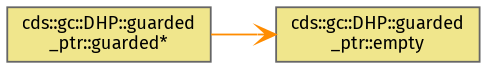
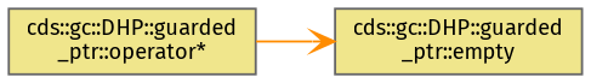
  digraph {
    rankdir=LR
    fontname="Fira Sans"
    node [fillcolor=khaki fontname="Fira Sans" fontsize=10 shape=box style=filled]
-   n1 [color=gray40 fontcolor=black height=0.2 label="cds::gc::DHP::guarded\l_ptr::guarded*" width=0.4]
+   n1 [color=gray40 fontcolor=black height=0.2 label="cds::gc::DHP::guarded\l_ptr::operator*" width=0.4]
    n2 [color=grey40 height=0.2 label="cds::gc::DHP::guarded\l_ptr::empty" width=0.4]
    n1 -> n2 [color=darkorange fontname="Fira Sans" fontsize=10 labelfontname=Helvetica labelfontsize=10 style=solid arrowhead=vee]
  }
